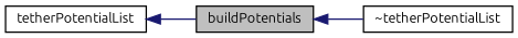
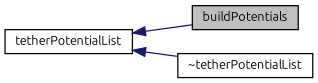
  digraph {
    fontname=Ubuntu
    rankdir=LR
    node [color=black fontname=Ubuntu fontsize=10 shape=record]
    edge [color=midnightblue dir=back fontname=Ubuntu fontsize=10 labelfontname=Helvetica labelfontsize=10 style=solid]
    n1 [fillcolor=grey75 fontcolor=black height=0.2 label=buildPotentials style=filled width=0.4]
    n2 [height=0.2 label="~tetherPotentialList" width=0.4]
    n3 [height=0.2 label=tetherPotentialList width=0.4]
-   n1 -> n2
+   n3 -> n2
    n3 -> n1
  }
